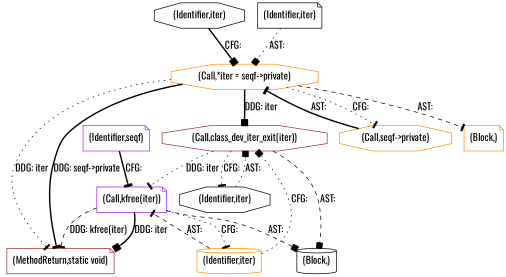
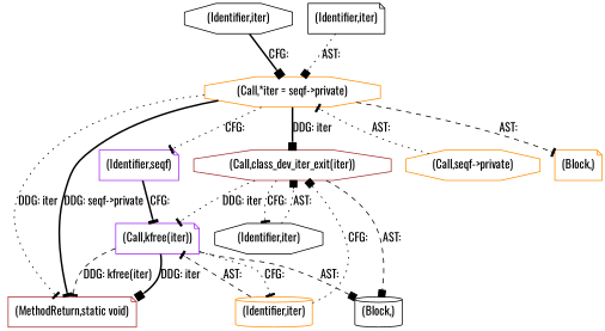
  digraph {
    fontname=Oswald
    node [color=darkorange fontname=Oswald shape=octagon]
    edge [arrowhead=tee fontname=Oswald style=dotted]
    n1 [label="(Call,*iter = seqf->private)"]
    n2 [color=brown label="(Call,class_dev_iter_exit(iter))"]
    n3 [label="(Call,seqf->private)"]
    n4 [label="(Block,)" shape=note]
    n5 [color=brown label="(MethodReturn,static void)" shape=note]
    n6 [color=purple label="(Call,kfree(iter))" shape=note]
    n7 [color=black label="(Block,)" shape=cylinder]
    n8 [color=black label="(Identifier,iter)"]
    n9 [label="(Identifier,iter)" shape=cylinder]
    n10 [color=black label="(Identifier,iter)"]
    n11 [color=black label="(Identifier,iter)" shape=note]
    n12 [color=purple label="(Identifier,seqf)" shape=note]
    n1 -> n2 [arrowhead=box label="DDG: iter" style=bold]
-   n1 -> n3 [label="CFG: "]
+   n1 -> n12 [label="CFG: "]
    n1 -> n4 [label="AST: " style=dashed]
    n1 -> n5 [label="DDG: seqf->private" style=bold]
    n1 -> n5 [label="DDG: iter"]
    n2 -> n6 [label="DDG: iter"]
    n2 -> n7 [arrowhead=box label="AST: " style=dashed]
    n2 -> n8 [label="CFG: "]
-   n3 -> n1 [label="AST: " style=bold]
+   n3 -> n1 [label="AST: "]
    n6 -> n5 [arrowhead=box label="DDG: iter" style=bold]
    n6 -> n5 [label="DDG: kfree(iter)" style=dashed]
    n6 -> n7 [arrowhead=box label="AST: " style=dashed]
    n6 -> n9 [label="CFG: "]
    n8 -> n2 [arrowhead=box label="AST: "]
    n9 -> n2 [arrowhead=box label="CFG: "]
    n9 -> n6 [label="AST: " style=dashed]
    n10 -> n1 [arrowhead=box label="CFG: " style=bold]
    n11 -> n1 [arrowhead=box label="AST: "]
    n12 -> n6 [label="CFG: " style=bold]
  }
